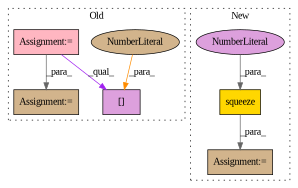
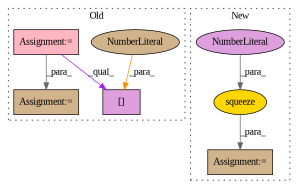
  digraph {
    fontname="Liberation Serif"
    node [a=7 l=1 shape=box style=filled fillcolor=tan fontname="Liberation Serif"]
    edge [color=gray40 fontname="Liberation Serif"]
    n1 [a=2 l="2,1" label="[]" s="6969,6972" fillcolor=plum]
    n2 [a=34 label=NumberLiteral s=6971 shape=ellipse]
    n3 [l="53,2" label="Assignment:=" s="6754,6849" fillcolor=lightpink]
    n4 [label="Assignment:=" s=7051]
-   n5 [a=32 l="8,1" label=squeeze s="5655,5664" fillcolor=gold]
+   n5 [a=32 l="8,1" label=squeeze s="5655,5664" shape=ellipse fillcolor=gold]
    n6 [label="Assignment:=" s=5648]
    n7 [a=34 label=NumberLiteral s=5663 shape=ellipse fillcolor=plum]
    subgraph cluster_1 {
      label=Old
      style=dotted
      n1
      n2
      n3
      n4
    }
    subgraph cluster_2 {
      label=New
      style=dotted
      n5
      n6
      n7
    }
    n2 -> n1 [label=_para_ color=darkorange]
    n3 -> n1 [label=_qual_ color=purple]
    n3 -> n4 [label=_para_]
    n5 -> n6 [label=_para_]
    n7 -> n5 [label=_para_]
  }
